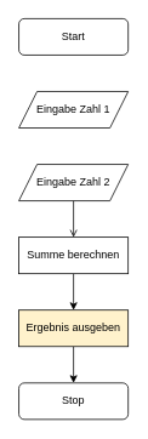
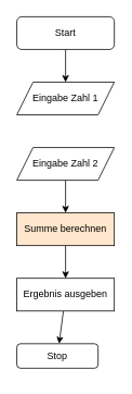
  <mxCell id="0" />
  <mxCell id="1" parent="0" />
+ <mxCell id="2" value="" style="edgeStyle=none;html=1;" parent="1" source="3" target="5" edge="1"><mxGeometry relative="1" as="geometry" /></mxCell>
  <mxCell id="3" value="Start" style="rounded=1;whiteSpace=wrap;html=1;" parent="1" vertex="1"><mxGeometry x="20" y="20" width="120" height="40" as="geometry" /></mxCell>
- <mxCell id="4" value="Stop" style="rounded=1;whiteSpace=wrap;html=1;" parent="1" vertex="1"><mxGeometry x="20" y="420" width="120" height="40" as="geometry" /></mxCell>
+ <mxCell id="4" value="Stop" style="rounded=1;whiteSpace=wrap;html=1;" parent="1" vertex="1"><mxGeometry x="20" y="420" width="100" height="30" as="geometry" /></mxCell>
  <mxCell id="5" value="Eingabe Zahl 1" style="shape=parallelogram;perimeter=parallelogramPerimeter;whiteSpace=wrap;html=1;fixedSize=1;" parent="1" vertex="1"><mxGeometry x="20" y="100" width="120" height="40" as="geometry" /></mxCell>
- <mxCell id="6" value="" style="edgeStyle=none;html=1;endArrow=open;" parent="1" source="7" target="9" edge="1"><mxGeometry relative="1" as="geometry" /></mxCell>
+ <mxCell id="6" value="" style="edgeStyle=none;html=1;" parent="1" source="7" target="9" edge="1"><mxGeometry relative="1" as="geometry" /></mxCell>
  <mxCell id="7" value="Eingabe Zahl 2" style="shape=parallelogram;perimeter=parallelogramPerimeter;whiteSpace=wrap;html=1;fixedSize=1;" parent="1" vertex="1"><mxGeometry x="20" y="180" width="120" height="40" as="geometry" /></mxCell>
  <mxCell id="8" value="" style="edgeStyle=none;html=1;" parent="1" source="9" target="11" edge="1"><mxGeometry relative="1" as="geometry" /></mxCell>
- <mxCell id="9" value="Summe berechnen" style="rounded=0;whiteSpace=wrap;html=1;" parent="1" vertex="1"><mxGeometry x="20" y="260" width="120" height="40" as="geometry" /></mxCell>
+ <mxCell id="9" value="Summe berechnen" style="rounded=0;whiteSpace=wrap;html=1;fillColor=#ffe6cc;" parent="1" vertex="1"><mxGeometry x="20" y="260" width="120" height="40" as="geometry" /></mxCell>
  <mxCell id="10" value="" style="edgeStyle=none;html=1;" parent="1" source="11" target="4" edge="1"><mxGeometry relative="1" as="geometry" /></mxCell>
- <mxCell id="11" value="Ergebnis ausgeben" style="rounded=0;whiteSpace=wrap;html=1;fillColor=#fff2cc;" parent="1" vertex="1"><mxGeometry x="20" y="340" width="120" height="40" as="geometry" /></mxCell>
+ <mxCell id="11" value="Ergebnis ausgeben" style="rounded=0;whiteSpace=wrap;html=1;" parent="1" vertex="1"><mxGeometry x="20" y="340" width="120" height="40" as="geometry" /></mxCell>
